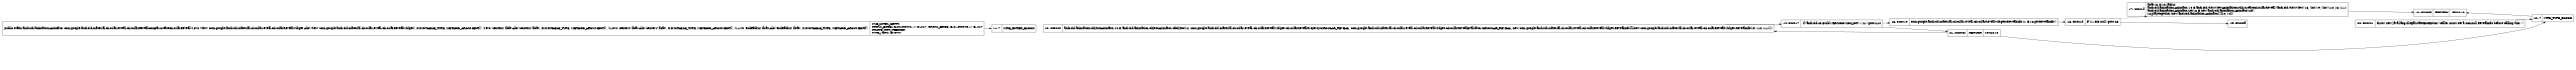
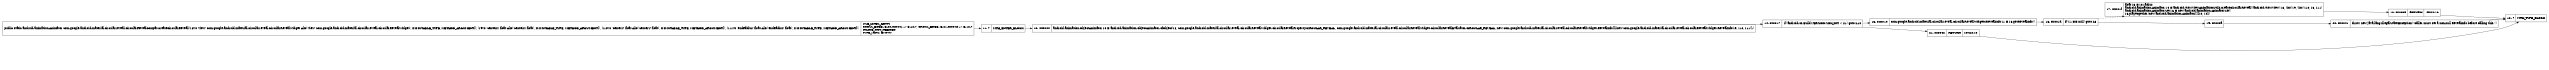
  digraph {
    rankdir=LR
    node [shape=record]
    n1 [label="{11\:\ ?|MTH_ENTER_BLOCK\l}"]
    n2 [label="{13\:\ 0x0000|android.animation.ObjectAnimator r0 = android.animation.ObjectAnimator.ofObject(r8, com.google.android.material.circularreveal.CircularRevealWidget.CircularRevealProperty.CIRCULAR_REVEAL, com.google.android.material.circularreveal.CircularRevealWidget.CircularRevealEvaluator.CIRCULAR_REVEAL, new com.google.android.material.circularreveal.CircularRevealWidget.RevealInfo[]\{new com.google.android.material.circularreveal.CircularRevealWidget.RevealInfo(r9, r10, r11)\})\l}"]
    n3 [label="{14\:\ 0x0017|if (android.os.Build.VERSION.SDK_INT \< 21) goto L10\l}"]
    n4 [label="{15\:\ 0x0019|com.google.android.material.circularreveal.CircularRevealWidget$RevealInfo r1 = r8.getRevealInfo()\l}"]
    n5 [label="{21\:\ 0x0042|RETURN\l|return r0\l}"]
    n6 [label="{16\:\ 0x001d|if (r1 == null) goto L8\l}"]
    n7 [label="{12\:\ ?|MTH_TYPE_BLOCK\l}"]
    n8 [label="{17\:\ 0x001f|float r3 = r0.radius\landroid.animation.Animator r4 = android.view.ViewAnimationUtils.createCircularReveal((android.view.View) r8, (int) r9, (int) r10, r3, r11)\landroid.animation.AnimatorSet r6 = new android.animation.AnimatorSet()\lr6.playTogether(new android.animation.Animator[]\{r0, r4\})\l}"]
    n9 [label="{19\:\ 0x003a}"]
    n10 [label="{18\:\ 0x0039|RETURN\l|return r6\l}"]
    n11 [label="{20\:\ 0x0041|throw new java.lang.IllegalStateException(\"Caller must set a non\-null RevealInfo before calling this.\")\l}"]
    n12 [label="{public static android.animation.Animator com.google.android.material.circularreveal.CircularRevealCompat.createCircularReveal((r8v0 'view' com.google.android.material.circularreveal.CircularRevealWidget A[D('view' com.google.android.material.circularreveal.CircularRevealWidget), IMMUTABLE_TYPE, METHOD_ARGUMENT]), (r9v0 'centerX' float A[D('centerX' float), IMMUTABLE_TYPE, METHOD_ARGUMENT]), (r10v0 'centerY' float A[D('centerY' float), IMMUTABLE_TYPE, METHOD_ARGUMENT]), (r11v0 'endRadius' float A[D('endRadius' float), IMMUTABLE_TYPE, METHOD_ARGUMENT]))  | USE_LINES_HINTS\lCROSS_EDGE: B:20:0x0041 \-\> B:12:?, CROSS_EDGE: B:21:0x0042 \-\> B:12:?\lINLINE_NOT_NEEDED\lTYPE_VARS: EMPTY\l}"]
-   n5 -> n2
+   n1 -> n2
    n2 -> n3
    n3 -> n4 [style=solid]
    n3 -> n5
    n4 -> n6
    n5 -> n7
    n6 -> n8 [style=dashed]
    n6 -> n9
    n8 -> n10
-   n7 -> n10
+   n9 -> n11
+   n10 -> n7
    n11 -> n7
    n12 -> n1
  }
